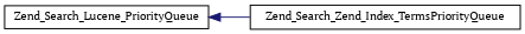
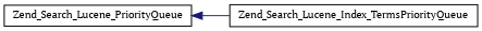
  digraph {
    rankdir=LR
    fontname="PT Serif"
    node [color=black fillcolor=white fontname="PT Serif" fontsize=10 shape=record style=filled]
    n1 [height=0.2 label=Zend_Search_Lucene_PriorityQueue width=0.4]
-   n2 [height=0.2 label=Zend_Search_Zend_Index_TermsPriorityQueue width=0.4]
+   n2 [height=0.2 label=Zend_Search_Lucene_Index_TermsPriorityQueue width=0.4]
    n1 -> n2 [color=midnightblue dir=back fontname="PT Serif" fontsize=10 labelfontname=Helvetica labelfontsize=10 style=solid]
  }
